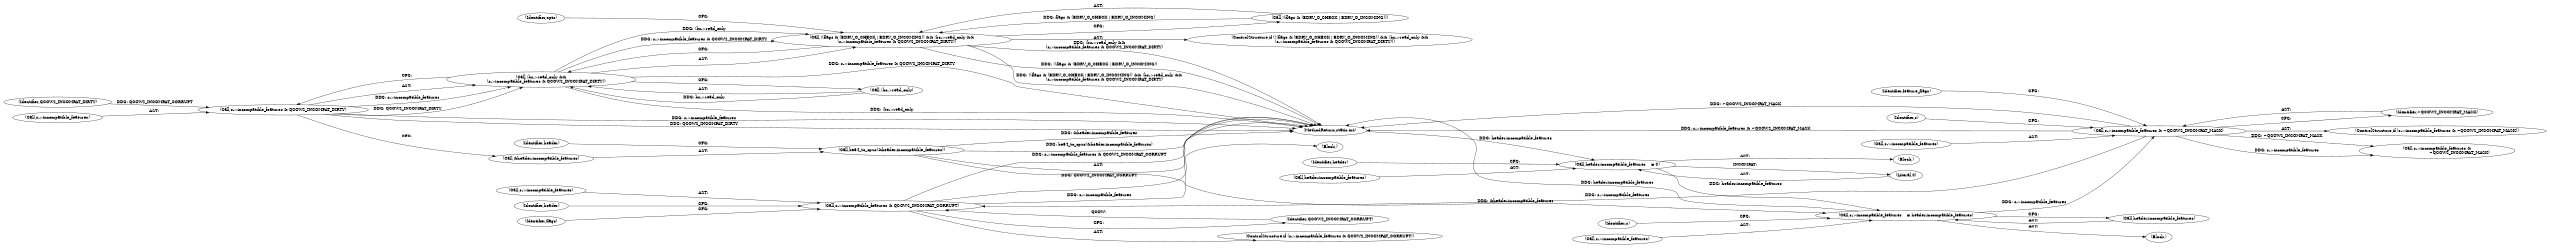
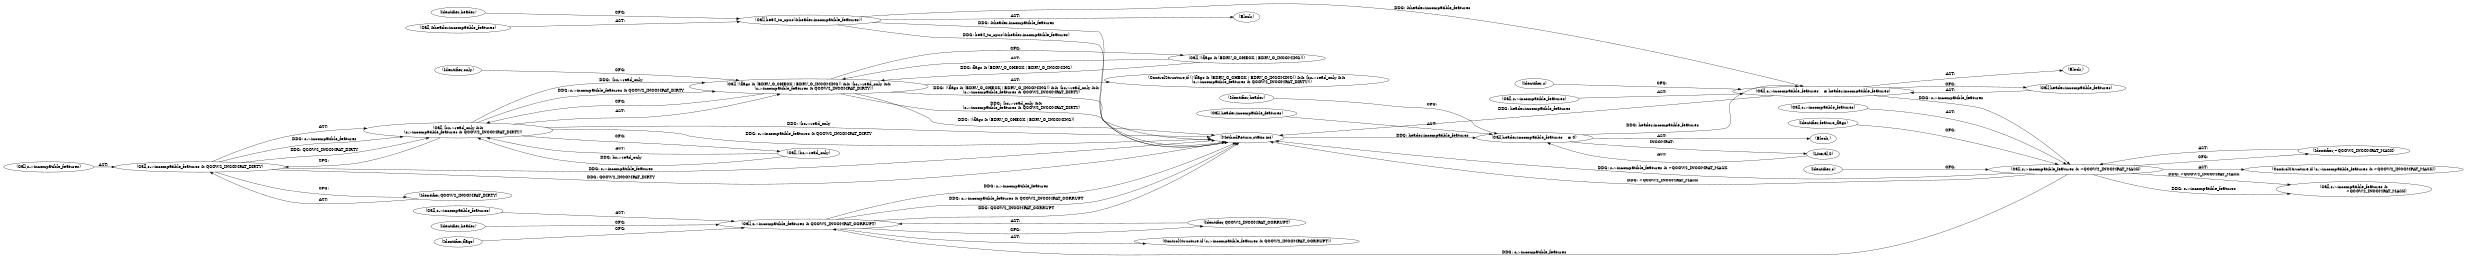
  digraph {
    rankdir=LR
    n1 [label="(Call,s->incompatible_features & QCOW2_INCOMPAT_CORRUPT)"]
    n2 [label="(Identifier,QCOW2_INCOMPAT_CORRUPT)"]
    n3 [label="(ControlStructure,if (s->incompatible_features & QCOW2_INCOMPAT_CORRUPT))"]
    n4 [label="(MethodReturn,static int)"]
    n5 [label="(Call,s->incompatible_features & QCOW2_INCOMPAT_DIRTY)"]
    n6 [label="(Call,!bs->read_only &&\n        (s->incompatible_features & QCOW2_INCOMPAT_DIRTY))"]
    n7 [label="(Identifier,QCOW2_INCOMPAT_DIRTY)"]
    n8 [label="(Call,header.incompatible_features    = 0)"]
    n9 [label="(Call,s->incompatible_features & ~QCOW2_INCOMPAT_MASK)"]
    n10 [label="(Identifier,~QCOW2_INCOMPAT_MASK)"]
    n11 [label="(ControlStructure,if (s->incompatible_features & ~QCOW2_INCOMPAT_MASK))"]
    n12 [label="(Call,s->incompatible_features &\n                                   ~QCOW2_INCOMPAT_MASK)"]
    n13 [label="(Call,s->incompatible_features    = header.incompatible_features)"]
    n14 [label="(Call,header.incompatible_features)"]
    n15 [label="(Block,)"]
    n16 [label="(Call,be64_to_cpus(&header.incompatible_features))"]
    n17 [label="(Block,)"]
    n18 [label="(Call,&header.incompatible_features)"]
    n19 [label="(Literal,0)"]
    n20 [label="(Block,)"]
    n21 [label="(Call,!(flags & (BDRV_O_CHECK | BDRV_O_INCOMING)) && !bs->read_only &&\n        (s->incompatible_features & QCOW2_INCOMPAT_DIRTY))"]
    n22 [label="(Call,!bs->read_only)"]
    n23 [label="(Call,!(flags & (BDRV_O_CHECK | BDRV_O_INCOMING)))"]
    n24 [label="(ControlStructure,if (!(flags & (BDRV_O_CHECK | BDRV_O_INCOMING)) && !bs->read_only &&\n        (s->incompatible_features & QCOW2_INCOMPAT_DIRTY)))"]
    n25 [label="(Call,s->incompatible_features)"]
    n26 [label="(Call,s->incompatible_features)"]
    n27 [label="(Call,s->incompatible_features)"]
    n28 [label="(Call,s->incompatible_features)"]
    n29 [label="(Identifier,feature_flags)"]
    n30 [label="(Call,header.incompatible_features)"]
    n31 [label="(Identifier,header)"]
    n32 [label="(Identifier,flags)"]
-   n33 [label="(Identifier,opts)"]
+   n33 [label="(Identifier,only)"]
    n34 [label="(Identifier,s)"]
    n35 [label="(Identifier,header)"]
    n36 [label="(Identifier,header)"]
    n37 [label="(Identifier,s)"]
    n1 -> n2 [label="CFG: "]
    n1 -> n3 [label="AST: "]
    n1 -> n4 [label="DDG: QCOW2_INCOMPAT_CORRUPT"]
    n1 -> n4 [label="DDG: s->incompatible_features"]
    n1 -> n4 [label="DDG: s->incompatible_features & QCOW2_INCOMPAT_CORRUPT"]
-   n2 -> n1 [label="QCOW: "]
+   n2 -> n1 [label="AST: "]
    n4 -> n8 [label="DDG: header.incompatible_features"]
    n5 -> n4 [label="DDG: s->incompatible_features"]
    n5 -> n4 [label="DDG: QCOW2_INCOMPAT_DIRTY"]
    n5 -> n6 [label="AST: "]
    n5 -> n6 [label="DDG: s->incompatible_features"]
    n5 -> n6 [label="DDG: QCOW2_INCOMPAT_DIRTY"]
-   n5 -> n18 [label="CFG: "]
+   n5 -> n7 [label="CFG: "]
    n6 -> n4 [label="DDG: !bs->read_only"]
    n6 -> n4 [label="DDG: s->incompatible_features & QCOW2_INCOMPAT_DIRTY"]
    n6 -> n5 [label="CFG: "]
    n6 -> n21 [label="AST: "]
    n6 -> n21 [label="DDG: !bs->read_only"]
    n6 -> n21 [label="DDG: s->incompatible_features & QCOW2_INCOMPAT_DIRTY"]
    n6 -> n22 [label="CFG: "]
-   n7 -> n5 [label="DDG: QCOW2_INCOMPAT_CORRUPT"]
+   n7 -> n5 [label="AST: "]
    n8 -> n13 [label="DDG: header.incompatible_features"]
    n8 -> n19 [label="INCOMPAT: "]
    n8 -> n20 [label="AST: "]
    n9 -> n1 [label="DDG: s->incompatible_features"]
    n9 -> n4 [label="DDG: s->incompatible_features & ~QCOW2_INCOMPAT_MASK"]
    n9 -> n4 [label="DDG: ~QCOW2_INCOMPAT_MASK"]
    n9 -> n10 [label="CFG: "]
    n9 -> n11 [label="AST: "]
    n9 -> n12 [label="DDG: s->incompatible_features"]
    n9 -> n12 [label="DDG: ~QCOW2_INCOMPAT_MASK"]
    n10 -> n9 [label="AST: "]
    n13 -> n4 [label="DDG: header.incompatible_features"]
    n13 -> n9 [label="DDG: s->incompatible_features"]
    n13 -> n14 [label="CFG: "]
    n13 -> n15 [label="AST: "]
    n14 -> n13 [label="AST: "]
    n16 -> n4 [label="DDG: &header.incompatible_features"]
    n16 -> n4 [label="DDG: be64_to_cpus(&header.incompatible_features)"]
    n16 -> n13 [label="DDG: &header.incompatible_features"]
    n16 -> n17 [label="AST: "]
    n18 -> n16 [label="AST: "]
    n19 -> n8 [label="AST: "]
    n21 -> n4 [label="DDG: !bs->read_only &&\n        (s->incompatible_features & QCOW2_INCOMPAT_DIRTY)"]
    n21 -> n4 [label="DDG: !(flags & (BDRV_O_CHECK | BDRV_O_INCOMING))"]
    n21 -> n4 [label="DDG: !(flags & (BDRV_O_CHECK | BDRV_O_INCOMING)) && !bs->read_only &&\n        (s->incompatible_features & QCOW2_INCOMPAT_DIRTY)"]
    n21 -> n6 [label="CFG: "]
    n21 -> n23 [label="CFG: "]
    n21 -> n24 [label="AST: "]
    n22 -> n6 [label="AST: "]
    n22 -> n6 [label="DDG: bs->read_only"]
    n23 -> n21 [label="AST: "]
    n23 -> n21 [label="DDG: flags & (BDRV_O_CHECK | BDRV_O_INCOMING)"]
    n25 -> n5 [label="AST: "]
    n26 -> n9 [label="AST: "]
    n27 -> n13 [label="AST: "]
    n28 -> n1 [label="AST: "]
    n29 -> n9 [label="CFG: "]
    n30 -> n8 [label="AST: "]
    n31 -> n1 [label="CFG: "]
    n32 -> n1 [label="CFG: "]
    n33 -> n21 [label="CFG: "]
    n34 -> n9 [label="CFG: "]
    n35 -> n16 [label="CFG: "]
    n36 -> n8 [label="CFG: "]
    n37 -> n13 [label="CFG: "]
  }
